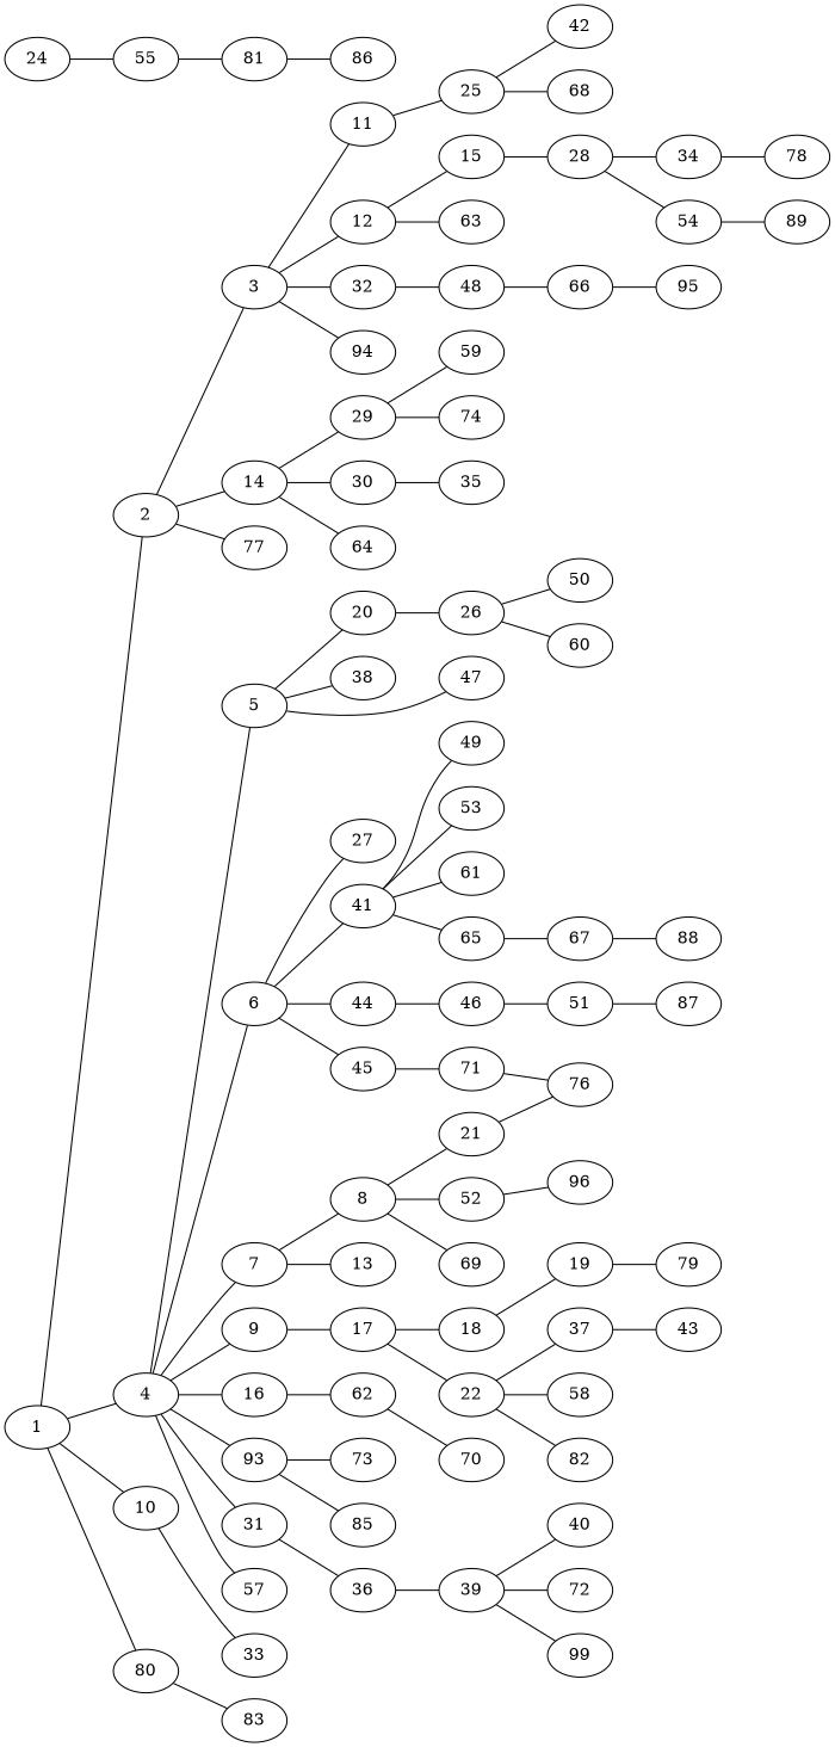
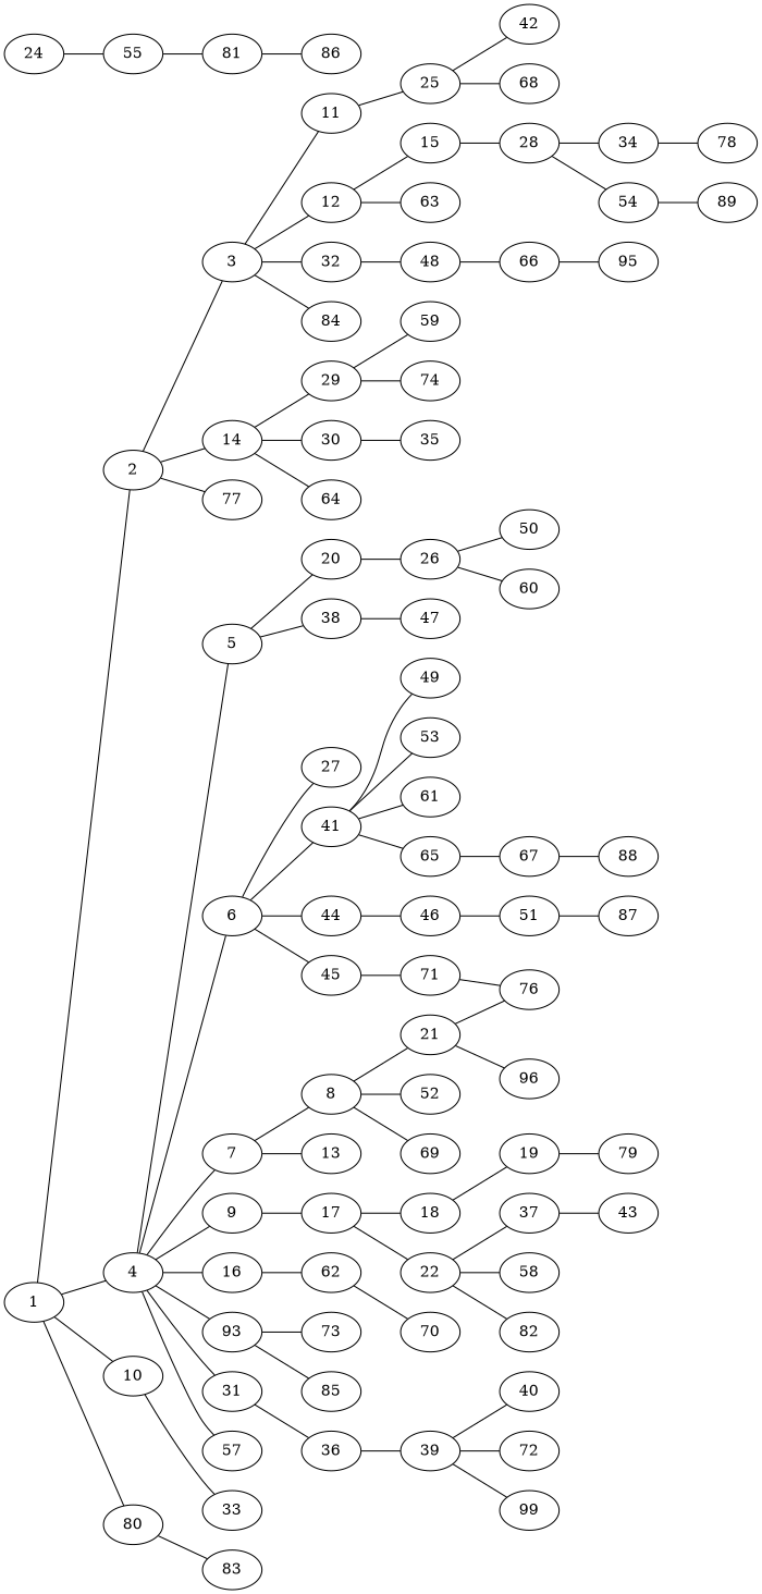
  graph {
    rankdir=LR
    1
    2
    4
    10
    80
    3
    14
    77
    5
    6
    7
    9
    16
    n14 [label=93]
    31
    57
    33
    83
    11
    12
    32
-   84 [label=94]
+   84
    29
    30
    64
    20
    38
    27
    41
    44
    45
    8
    13
    17
    62
    73
    85
    36
    25
    15
    63
    48
    59
    74
    35
    42
    68
    28
    66
    26
    47
    49
    53
    61
    65
    46
    71
    21
    52
    69
    18
    22
    70
    39
    50
    60
    67
    51
    76
    n70 [label=96]
    24
    55
    19
    37
    58
    82
    34
    54
    78
    79
    43
    81
    86
    89
    40
    72
    n87 [label=99]
    n88 [label=95]
    88
    87
    1 -- 2
    1 -- 4
    1 -- 10
    1 -- 80
    2 -- 3
    2 -- 14
    2 -- 77
    4 -- 5
    4 -- 6
    4 -- 7
    4 -- 9
    4 -- 16
    4 -- n14
    4 -- 31
    4 -- 57
    10 -- 33
    80 -- 83
    3 -- 11
    3 -- 12
    3 -- 32
    3 -- 84
    14 -- 29
    14 -- 30
    14 -- 64
    5 -- 20
    5 -- 38
    6 -- 27
    6 -- 41
    6 -- 44
    6 -- 45
    7 -- 8
    7 -- 13
    9 -- 17
    16 -- 62
    n14 -- 73
    n14 -- 85
    31 -- 36
    11 -- 25
    12 -- 15
    12 -- 63
    32 -- 48
    29 -- 59
    29 -- 74
    30 -- 35
    20 -- 26
-   5 -- 47
+   38 -- 47
    41 -- 49
    41 -- 53
    41 -- 61
    41 -- 65
    44 -- 46
    45 -- 71
    8 -- 21
    8 -- 52
    8 -- 69
    17 -- 18
    17 -- 22
    62 -- 70
    36 -- 39
    25 -- 42
    25 -- 68
    15 -- 28
    48 -- 66
    28 -- 34
    28 -- 54
    66 -- n88
    26 -- 50
    26 -- 60
    65 -- 67
    46 -- 51
    71 -- 76
    21 -- 76
-   52 -- n70
+   21 -- n70
    18 -- 19
    22 -- 37
    22 -- 58
    22 -- 82
    39 -- 40
    39 -- 72
    39 -- n87
    67 -- 88
    51 -- 87
    24 -- 55
    55 -- 81
    19 -- 79
    37 -- 43
    34 -- 78
    54 -- 89
    81 -- 86
  }
